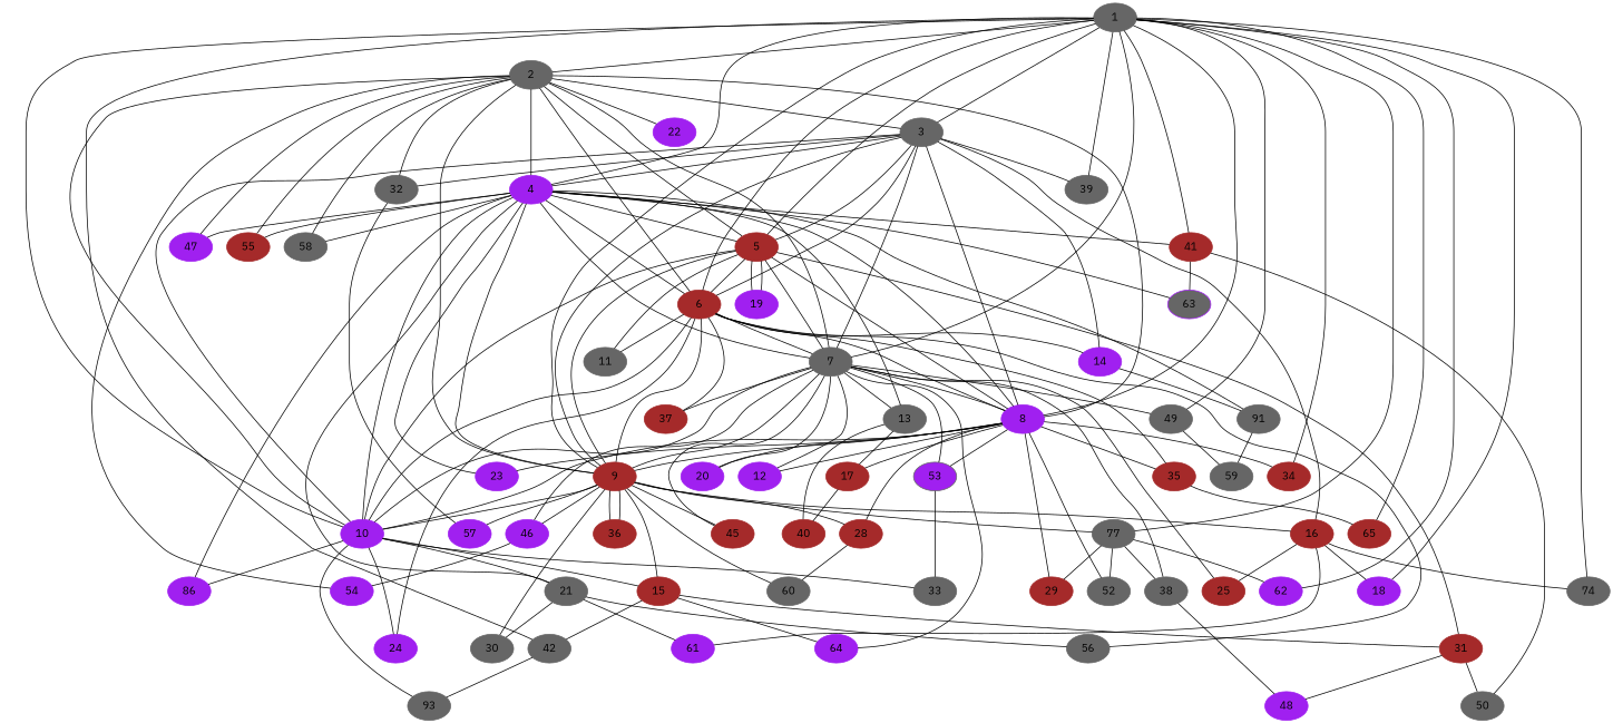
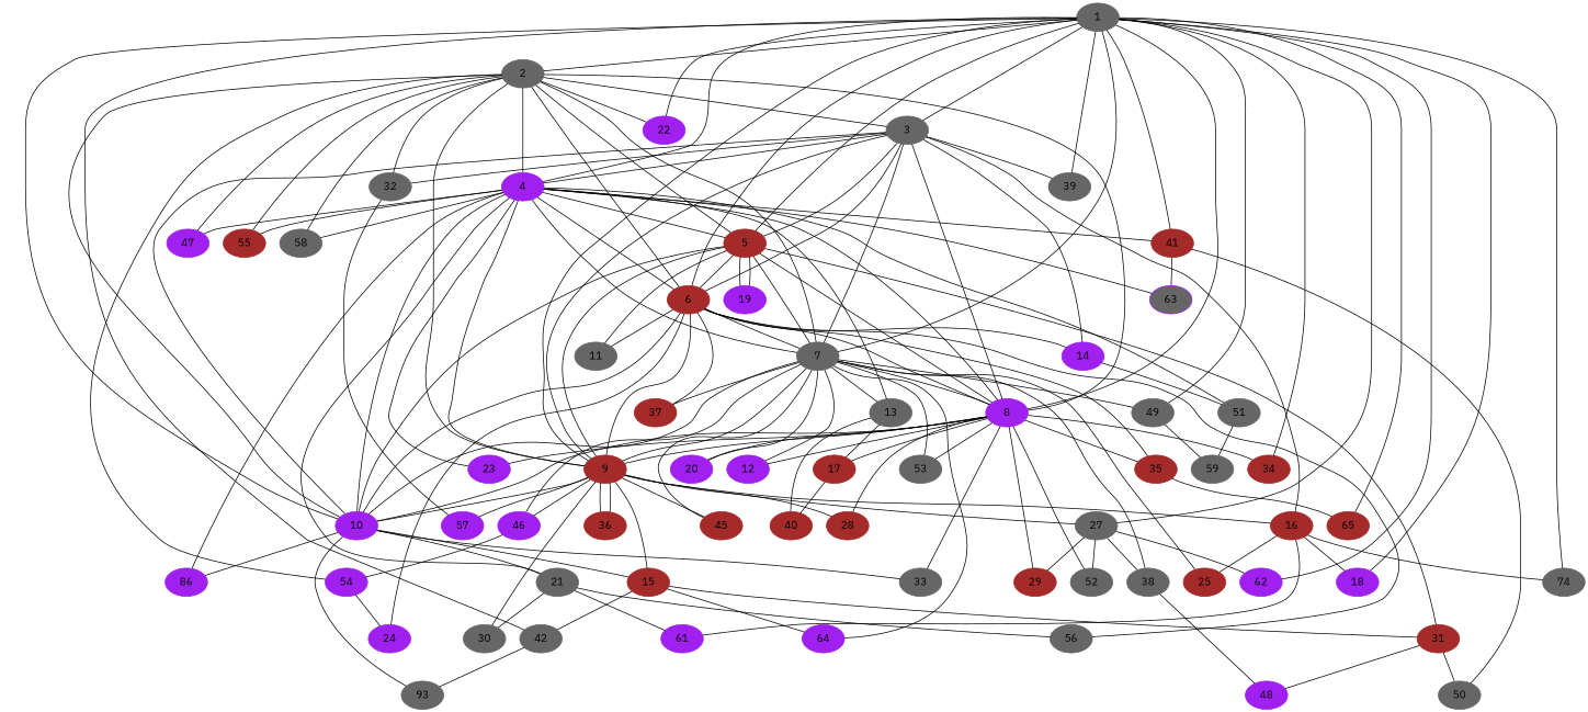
  graph {
    fontname="IBM Plex Sans"
    node [color=gray40 fontname="IBM Plex Sans" style=filled]
    edge [fontname="IBM Plex Sans"]
    1
    2
    3
    4 [color=purple]
    5 [color=brown]
    6 [color=brown]
    7
    8 [color=purple]
    9 [color=brown]
    10 [color=purple]
    18 [color=purple]
    22 [color=purple]
-   27 [label=77]
+   27
    34 [color=brown]
    39
    41 [color=brown]
    42
    n18 [label=74]
    49
    62 [color=purple]
    65 [color=brown]
    32
    47 [color=purple]
    54 [color=purple]
    55 [color=brown]
    58
    14 [color=purple]
    16 [color=brown]
    13
    21
    23 [color=purple]
    n32 [color=purple label=86]
-   51 [label=91]
+   51
    63 [color=purple fillcolor=gray40]
    11
    19 [color=purple]
    31 [color=brown]
    24 [color=purple]
    35 [color=brown]
    37 [color=brown]
    56
    12 [color=purple]
    20 [color=purple]
    25 [color=brown]
    38
    45 [color=brown]
    46 [color=purple]
-   53 [fillcolor=purple]
+   53
    64 [color=purple]
    17 [color=brown]
    28 [color=brown]
    29 [color=brown]
    33
    52
    15 [color=brown]
    30
    36 [color=brown]
    57 [color=purple]
-   60
    n60 [label=93]
    50
    59
    61 [color=purple]
    40 [color=brown]
    48 [color=purple]
    1 -- 2
    1 -- 3
    1 -- 4
    1 -- 5
    1 -- 6
    1 -- 7
    1 -- 8
    1 -- 9
    1 -- 10
    1 -- 18
+   1 -- 22
    1 -- 27
    1 -- 34
    1 -- 39
    1 -- 41
    1 -- 42
    1 -- n18
    1 -- 49
    1 -- 62
    1 -- 65
    2 -- 3
    2 -- 4
    2 -- 5
    2 -- 6
    2 -- 7
    2 -- 8
    2 -- 9
    2 -- 10
    2 -- 22
    2 -- 32
    2 -- 47
    2 -- 54
    2 -- 55
    2 -- 58
    3 -- 4
    3 -- 5
    3 -- 6
    3 -- 7
    3 -- 8
    3 -- 9
    3 -- 10
    3 -- 39
    3 -- 32
    3 -- 14
    3 -- 16
    4 -- 5
    4 -- 6
    4 -- 7
    4 -- 8
    4 -- 9
    4 -- 10
    4 -- 41
    4 -- 47
    4 -- 55
    4 -- 58
    4 -- 13
    4 -- 21
    4 -- 23
    4 -- n32
    4 -- 51
    4 -- 63
    5 -- 6
    5 -- 7
    5 -- 8
    5 -- 9
    5 -- 10
    5 -- 11
    5 -- 19
    5 -- 19
    5 -- 31
    6 -- 7
    6 -- 8
    6 -- 9
    6 -- 10
    6 -- 14
    6 -- 11
    6 -- 24
    6 -- 35
    6 -- 37
    6 -- 56
    7 -- 8
    7 -- 9
    7 -- 10
    7 -- 49
    7 -- 13
    7 -- 37
    7 -- 12
    7 -- 20
    7 -- 25
    7 -- 38
    7 -- 45
    7 -- 46
    7 -- 53
    7 -- 64
    8 -- 9
    8 -- 10
    8 -- 34
    8 -- 23
    8 -- 35
    8 -- 12
    8 -- 20
    8 -- 53
    8 -- 17
    8 -- 28
    8 -- 29
-   53 -- 33
+   8 -- 33
    8 -- 52
    9 -- 10
    9 -- 27
    9 -- 16
    9 -- 45
    9 -- 46
    9 -- 28
    9 -- 15
    9 -- 30
    9 -- 36
    9 -- 36
    9 -- 57
-   9 -- 60
    10 -- 21
    10 -- n32
-   10 -- 24
+   54 -- 24
    10 -- 33
    10 -- 15
    10 -- n60
    27 -- 62
    27 -- 38
    27 -- 29
    27 -- 52
    41 -- 63
    41 -- 50
    42 -- n60
    49 -- 59
    32 -- 57
    14 -- 51
    16 -- 18
    16 -- n18
    16 -- 25
    16 -- 61
    13 -- 17
    13 -- 40
    21 -- 56
    21 -- 30
    21 -- 61
    51 -- 59
    31 -- 50
    31 -- 48
    35 -- 65
    38 -- 48
    46 -- 54
    17 -- 40
-   28 -- 60
    15 -- 42
    15 -- 31
    15 -- 64
  }
